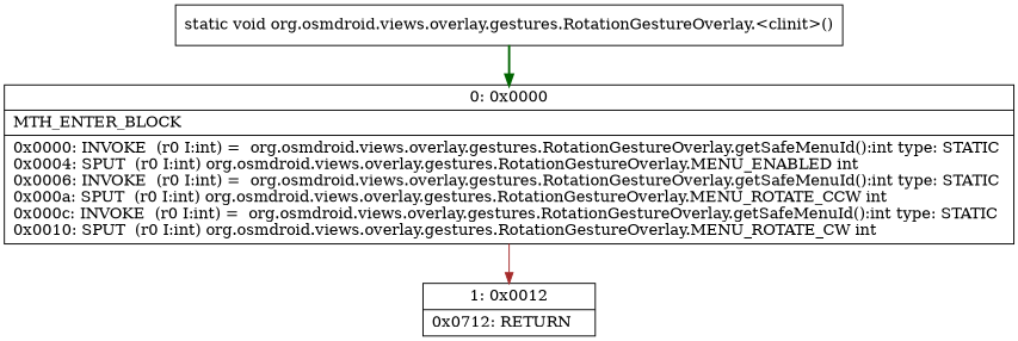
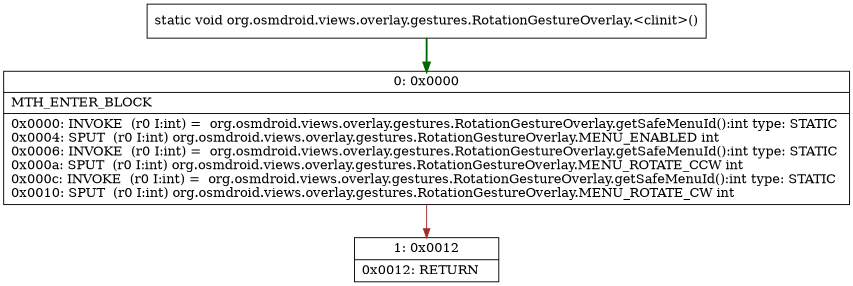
  digraph {
    node [shape=record]
    n1 [label="{0\:\ 0x0000|MTH_ENTER_BLOCK\l|0x0000: INVOKE  (r0 I:int) =  org.osmdroid.views.overlay.gestures.RotationGestureOverlay.getSafeMenuId():int type: STATIC \l0x0004: SPUT  (r0 I:int) org.osmdroid.views.overlay.gestures.RotationGestureOverlay.MENU_ENABLED int \l0x0006: INVOKE  (r0 I:int) =  org.osmdroid.views.overlay.gestures.RotationGestureOverlay.getSafeMenuId():int type: STATIC \l0x000a: SPUT  (r0 I:int) org.osmdroid.views.overlay.gestures.RotationGestureOverlay.MENU_ROTATE_CCW int \l0x000c: INVOKE  (r0 I:int) =  org.osmdroid.views.overlay.gestures.RotationGestureOverlay.getSafeMenuId():int type: STATIC \l0x0010: SPUT  (r0 I:int) org.osmdroid.views.overlay.gestures.RotationGestureOverlay.MENU_ROTATE_CW int \l}"]
-   n2 [label="{1\:\ 0x0012|0x0712: RETURN   \l}"]
+   n2 [label="{1\:\ 0x0012|0x0012: RETURN   \l}"]
    n3 [label="{static void org.osmdroid.views.overlay.gestures.RotationGestureOverlay.\<clinit\>() }"]
    n1 -> n2 [color=brown style=solid]
    n3 -> n1 [color=darkgreen style=bold]
  }
